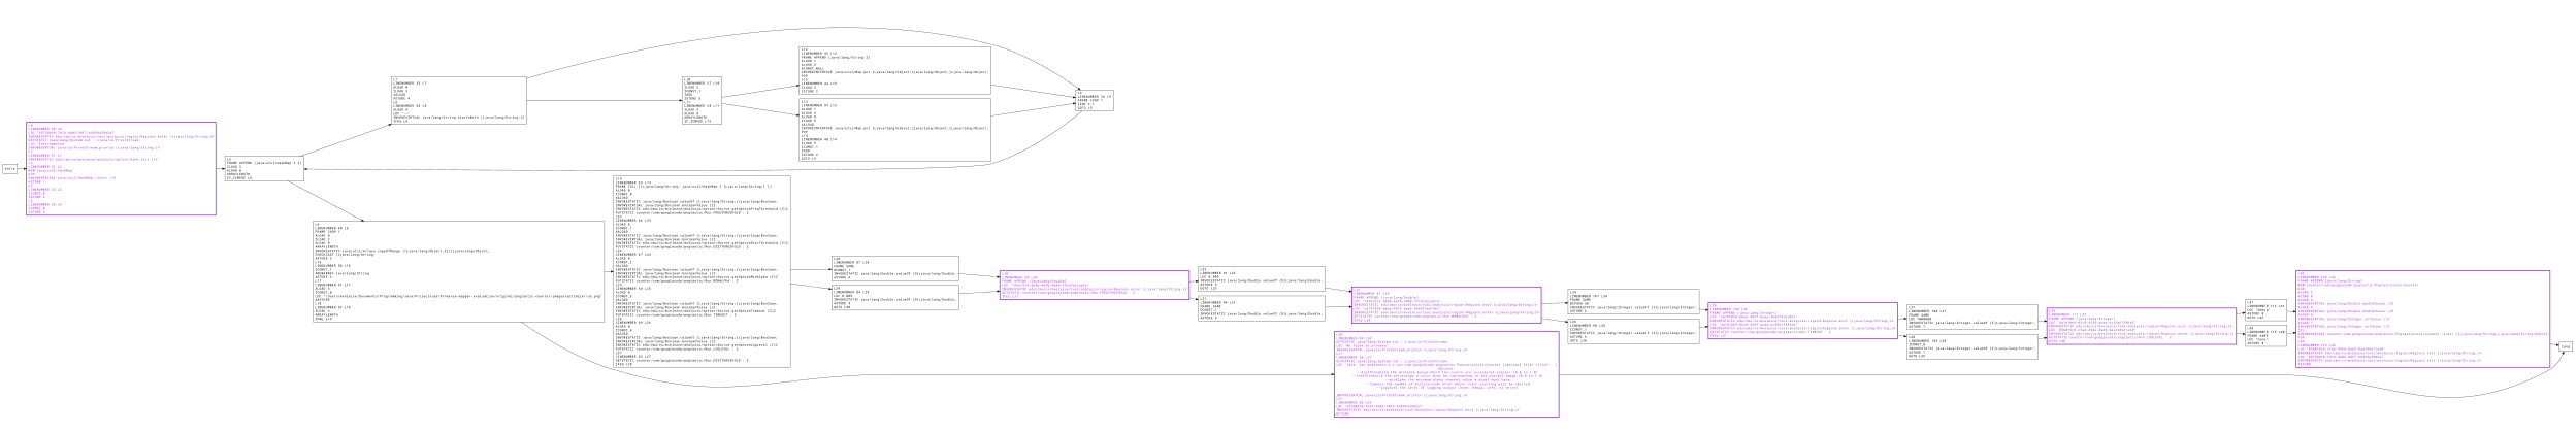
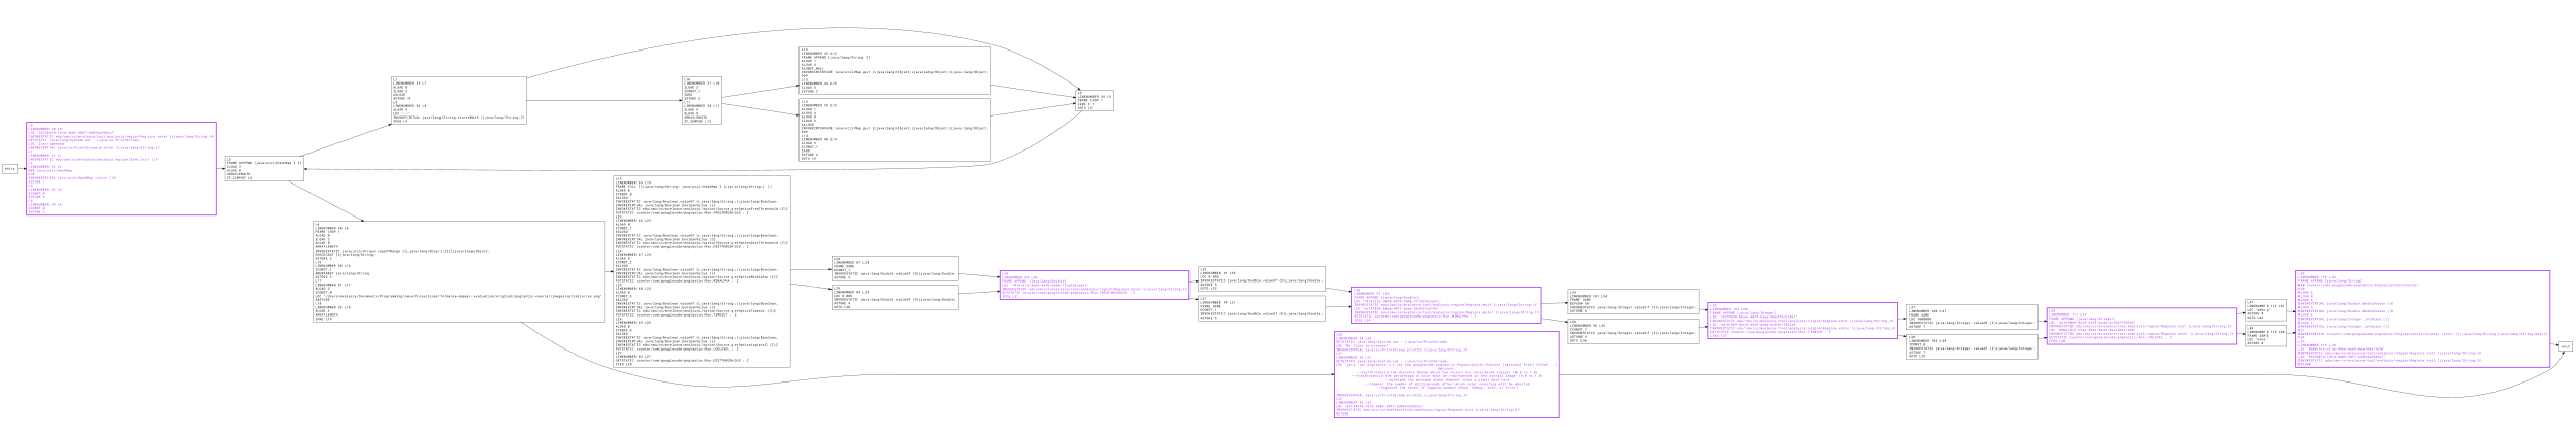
  digraph {
    rankdir=LR
    fontname="Roboto Mono"
    node [shape=record fontname="Roboto Mono"]
    edge [fontname="Roboto Mono"]
    n1 [label="L41\lLINENUMBER 112 L41\lLDC \"debug\"\lASTORE 8\lGOTO L42\l"]
    n2 [color=purple fontcolor=purple label="L42\lLINENUMBER 118 L42\lFRAME APPEND [java/lang/String]\lNEW counter/com/googlecode/pngtastic/PngtasticColorCounter\lDUP\lALOAD 3\lALOAD 8\lALOAD 4\lINVOKEVIRTUAL java/lang/Double.doubleValue ()D\lALOAD 5\lINVOKEVIRTUAL java/lang/Double.doubleValue ()D\lALOAD 6\lINVOKEVIRTUAL java/lang/Integer.intValue ()I\lALOAD 7\lINVOKEVIRTUAL java/lang/Integer.intValue ()I\lI2L\lINVOKESPECIAL counter/com/googlecode/pngtastic/PngtasticColorCounter.\<init\> ([Ljava/lang/String;Ljava/lang/String;DDIJ)V\lPOP\lL43\lLINENUMBER 119 L43\lLDC \"05b015c5-cfa6-496e-8a69-0aa189a11e30\"\lINVOKESTATIC edu/cmu/cs/mvelezce/tool/analysis/region/Regions.exit (Ljava/lang/String;)V\lLDC \"65738410-7d1d-4603-98f7-6d594a39d2a7\"\lINVOKESTATIC edu/cmu/cs/mvelezce/tool/analysis/region/Regions.exit (Ljava/lang/String;)V\lRETURN\l" penwidth=3]
    n3 [label="L34\lLINENUMBER 101 L34\lFRAME SAME\lBIPUSH 50\lINVOKESTATIC java/lang/Integer.valueOf (I)Ljava/lang/Integer;\lASTORE 6\l"]
    n4 [color=purple fontcolor=purple label="L36\lLINENUMBER 104 L36\lFRAME APPEND [java/lang/Integer]\lLDC \"cb797830-bbaa-407f-baaa-9663f3cb1461\"\lINVOKESTATIC edu/cmu/cs/mvelezce/tool/analysis/region/Regions.exit (Ljava/lang/String;)V\lLDC \"4a1b1869-02c8-4339-acda-6c45e1f58fa5\"\lINVOKESTATIC edu/cmu/cs/mvelezce/tool/analysis/region/Regions.enter (Ljava/lang/String;)V\lGETSTATIC counter/com/googlecode/pngtastic/Run.TIMEOUT : Z\lIFEQ L37\l" penwidth=3]
    n5 [label="L5\lFRAME APPEND [java/util/HashMap I I]\lILOAD 3\lALOAD 0\lARRAYLENGTH\lIF_ICMPGE L6\l"]
    n6 [label="L7\lLINENUMBER 35 L7\lALOAD 0\lILOAD 3\lAALOAD\lASTORE 4\lL8\lLINENUMBER 36 L8\lALOAD 4\lLDC \"--\"\lINVOKEVIRTUAL java/lang/String.startsWith (Ljava/lang/String;)Z\lIFEQ L9\l"]
    n7 [label="L6\lLINENUMBER 48 L6\lFRAME CHOP 1\lALOAD 0\lILOAD 2\lALOAD 0\lARRAYLENGTH\lINVOKESTATIC java/util/Arrays.copyOfRange ([Ljava/lang/Object;II)[Ljava/lang/Object;\lCHECKCAST [Ljava/lang/String;\lASTORE 3\lL16\lLINENUMBER 50 L16\lICONST_1\lANEWARRAY java/lang/String\lASTORE 3\lL17\lLINENUMBER 51 L17\lALOAD 3\lICONST_0\lLDC \"/Users/mvelezce/Documents/Programming/Java/Projects/performance-mapper-evaluation/original/pngtastic-counter/images/optimizer/us.png\"\lAASTORE\lL18\lLINENUMBER 53 L18\lALOAD 3\lARRAYLENGTH\lIFNE L19\l"]
    n8 [label="L29\lLINENUMBER 84 L29\lLDC 0.005\lINVOKESTATIC java/lang/Double.valueOf (D)Ljava/lang/Double;\lASTORE 4\lGOTO L30\l"]
    n9 [color=purple fontcolor=purple label="L30\lLINENUMBER 90 L30\lFRAME APPEND [java/lang/Double]\lLDC \"14161315-d65b-4efb-9d4b-7fcd7a2caa1e\"\lINVOKESTATIC edu/cmu/cs/mvelezce/tool/analysis/region/Regions.enter (Ljava/lang/String;)V\lGETSTATIC counter/com/googlecode/pngtastic/Run.FREQTHRESHOLD : Z\lIFEQ L31\l" penwidth=3]
    n10 [label="L12\lLINENUMBER 43 L12\lFRAME APPEND [java/lang/String I]\lALOAD 1\lALOAD 4\lACONST_NULL\lINVOKEINTERFACE java/util/Map.put (Ljava/lang/Object;Ljava/lang/Object;)Ljava/lang/Object;\lPOP\lL15\lLINENUMBER 44 L15\lILOAD 5\lISTORE 2\l"]
    n11 [label="L9\lLINENUMBER 34 L9\lFRAME CHOP 1\lIINC 3 1\lGOTO L5\l"]
    n12 [label="L37\lLINENUMBER 108 L37\lFRAME SAME\lLDC 1000000\lINVOKESTATIC java/lang/Integer.valueOf (I)Ljava/lang/Integer;\lASTORE 7\l"]
    n13 [label="L38\lLINENUMBER 105 L38\lICONST_0\lINVOKESTATIC java/lang/Integer.valueOf (I)Ljava/lang/Integer;\lASTORE 7\lGOTO L39\l"]
    n14 [label="L32\lLINENUMBER 91 L32\lLDC 0.005\lINVOKESTATIC java/lang/Double.valueOf (D)Ljava/lang/Double;\lASTORE 5\lGOTO L33\l"]
    n15 [color=purple fontcolor=purple label="L33\lLINENUMBER 97 L33\lFRAME APPEND [java/lang/Double]\lLDC \"14161315-d65b-4efb-9d4b-7fcd7a2caa1e\"\lINVOKESTATIC edu/cmu/cs/mvelezce/tool/analysis/region/Regions.exit (Ljava/lang/String;)V\lLDC \"cb797830-bbaa-407f-baaa-9663f3cb1461\"\lINVOKESTATIC edu/cmu/cs/mvelezce/tool/analysis/region/Regions.enter (Ljava/lang/String;)V\lGETSTATIC counter/com/googlecode/pngtastic/Run.MINALPHA : Z\lIFEQ L34\l" penwidth=3]
    n16 [label="L13\lLINENUMBER 39 L13\lALOAD 1\lALOAD 4\lALOAD 0\lILOAD 5\lAALOAD\lINVOKEINTERFACE java/util/Map.put (Ljava/lang/Object;Ljava/lang/Object;)Ljava/lang/Object;\lPOP\lL14\lLINENUMBER 40 L14\lILOAD 5\lICONST_1\lIADD\lISTORE 2\lGOTO L9\l"]
    n17 [color=purple fontcolor=purple label="L0\lLINENUMBER 30 L0\lLDC \"65738410-7d1d-4603-98f7-6d594a39d2a7\"\lINVOKESTATIC edu/cmu/cs/mvelezce/tool/analysis/region/Regions.enter (Ljava/lang/String;)V\lGETSTATIC java/lang/System.out : Ljava/io/PrintStream;\lLDC \"Instrumented\"\lINVOKEVIRTUAL java/io/PrintStream.println (Ljava/lang/String;)V\lL1\lLINENUMBER 31 L1\lINVOKESTATIC edu/cmu/cs/mvelezce/analysis/option/Sink.init ()V\lL2\lLINENUMBER 32 L2\lNEW java/util/HashMap\lDUP\lINVOKESPECIAL java/util/HashMap.\<init\> ()V\lASTORE 1\lL3\lLINENUMBER 33 L3\lICONST_0\lISTORE 2\lL4\lLINENUMBER 34 L4\lICONST_0\lISTORE 3\l" penwidth=3]
    n18 [color=purple fontcolor=purple label="L20\lLINENUMBER 54 L20\lGETSTATIC java/lang/System.out : Ljava/io/PrintStream;\lLDC \"No files to process\"\lINVOKEVIRTUAL java/io/PrintStream.println (Ljava/lang/String;)V\lL21\lLINENUMBER 55 L21\lGETSTATIC java/lang/System.out : Ljava/io/PrintStream;\lLDC \"java -jar pngtastic-x.x.jar com.googlecode.pngtastic.PngtasticColorCounter [options] file1 [file2 ..]\nOptions:\n  --distThreshold    the distance below which two colors are considered similar (0.0 to 1.0)\n  --freqThreshold    the percentage a color must be represented in the overall image (0.0 to 1.0)\n  --minAlpha         the minimum alpha channel value a pixel must have\n  --timeout          the number of milliseconds after which color counting will be aborted\n  --logLevel         the level of logging output (none, debug, info, or error)\n\"\lINVOKEVIRTUAL java/io/PrintStream.println (Ljava/lang/String;)V\lL22\lLINENUMBER 56 L22\lLDC \"65738410-7d1d-4603-98f7-6d594a39d2a7\"\lINVOKESTATIC edu/cmu/cs/mvelezce/tool/analysis/region/Regions.exit (Ljava/lang/String;)V\lRETURN\l" penwidth=3]
-   exit [label=lang]
+   exit
    n20 [label="L35\lLINENUMBER 98 L35\lICONST_1\lINVOKESTATIC java/lang/Integer.valueOf (I)Ljava/lang/Integer;\lASTORE 6\lGOTO L36\l"]
    n21 [label="L10\lLINENUMBER 37 L10\lILOAD 3\lICONST_1\lIADD\lISTORE 5\lL11\lLINENUMBER 38 L11\lILOAD 5\lALOAD 0\lARRAYLENGTH\lIF_ICMPGE L12\l"]
    n22 [label="L28\lLINENUMBER 87 L28\lFRAME SAME\lDCONST_1\lINVOKESTATIC java/lang/Double.valueOf (D)Ljava/lang/Double;\lASTORE 4\l"]
    n23 [color=purple fontcolor=purple label="L39\lLINENUMBER 111 L39\lFRAME APPEND [java/lang/Integer]\lLDC \"4a1b1869-02c8-4339-acda-6c45e1f58fa5\"\lINVOKESTATIC edu/cmu/cs/mvelezce/tool/analysis/region/Regions.exit (Ljava/lang/String;)V\lLDC \"05b015c5-cfa6-496e-8a69-0aa189a11e30\"\lINVOKESTATIC edu/cmu/cs/mvelezce/tool/analysis/region/Regions.enter (Ljava/lang/String;)V\lGETSTATIC counter/com/googlecode/pngtastic/Run.LOGLEVEL : Z\lIFEQ L40\l" penwidth=3]
    n24 [label="L40\lLINENUMBER 115 L40\lFRAME SAME\lLDC \"none\"\lASTORE 8\l"]
    n25 [label="L19\lLINENUMBER 65 L19\lFRAME FULL [[Ljava/lang/String; java/util/HashMap I [Ljava/lang/String;] []\lALOAD 0\lICONST_0\lAALOAD\lINVOKESTATIC java/lang/Boolean.valueOf (Ljava/lang/String;)Ljava/lang/Boolean;\lINVOKEVIRTUAL java/lang/Boolean.booleanValue ()Z\lINVOKESTATIC edu/cmu/cs/mvelezce/analysis/option/Source.getOptionFreqThreshold (Z)Z\lPUTSTATIC counter/com/googlecode/pngtastic/Run.FREQTHRESHOLD : Z\lL23\lLINENUMBER 66 L23\lALOAD 0\lICONST_1\lAALOAD\lINVOKESTATIC java/lang/Boolean.valueOf (Ljava/lang/String;)Ljava/lang/Boolean;\lINVOKEVIRTUAL java/lang/Boolean.booleanValue ()Z\lINVOKESTATIC edu/cmu/cs/mvelezce/analysis/option/Source.getOptionDistThreshold (Z)Z\lPUTSTATIC counter/com/googlecode/pngtastic/Run.DISTTHRESHOLD : Z\lL24\lLINENUMBER 67 L24\lALOAD 0\lICONST_2\lAALOAD\lINVOKESTATIC java/lang/Boolean.valueOf (Ljava/lang/String;)Ljava/lang/Boolean;\lINVOKEVIRTUAL java/lang/Boolean.booleanValue ()Z\lINVOKESTATIC edu/cmu/cs/mvelezce/analysis/option/Source.getOptionMinAlpha (Z)Z\lPUTSTATIC counter/com/googlecode/pngtastic/Run.MINALPHA : Z\lL25\lLINENUMBER 68 L25\lALOAD 0\lICONST_3\lAALOAD\lINVOKESTATIC java/lang/Boolean.valueOf (Ljava/lang/String;)Ljava/lang/Boolean;\lINVOKEVIRTUAL java/lang/Boolean.booleanValue ()Z\lINVOKESTATIC edu/cmu/cs/mvelezce/analysis/option/Source.getOptionTimeout (Z)Z\lPUTSTATIC counter/com/googlecode/pngtastic/Run.TIMEOUT : Z\lL26\lLINENUMBER 69 L26\lALOAD 0\lICONST_4\lAALOAD\lINVOKESTATIC java/lang/Boolean.valueOf (Ljava/lang/String;)Ljava/lang/Boolean;\lINVOKEVIRTUAL java/lang/Boolean.booleanValue ()Z\lINVOKESTATIC edu/cmu/cs/mvelezce/analysis/option/Source.getOptionLogLevel (Z)Z\lPUTSTATIC counter/com/googlecode/pngtastic/Run.LOGLEVEL : Z\lL27\lLINENUMBER 83 L27\lGETSTATIC counter/com/googlecode/pngtastic/Run.DISTTHRESHOLD : Z\lIFEQ L28\l"]
    n26 [label="L31\lLINENUMBER 94 L31\lFRAME SAME\lDCONST_1\lINVOKESTATIC java/lang/Double.valueOf (D)Ljava/lang/Double;\lASTORE 5\l"]
    entry
    n1 -> n2
    n2 -> exit
    n3 -> n4
    n4 -> n12
    n4 -> n13
    n5 -> n6
    n5 -> n7
    n6 -> n11
    n6 -> n21
    n7 -> n18
    n7 -> n25
    n8 -> n9
    n9 -> n14
    n9 -> n26
    n10 -> n11
    n11 -> n5
    n12 -> n23
    n13 -> n23
    n14 -> n15
    n15 -> n3
    n15 -> n20
    n16 -> n11
    n17 -> n5
    n18 -> exit
    n20 -> n4
    n21 -> n10
    n21 -> n16
    n22 -> n9
    n23 -> n1
    n23 -> n24
    n24 -> n2
    n25 -> n8
    n25 -> n22
    n26 -> n15
    entry -> n17
  }
